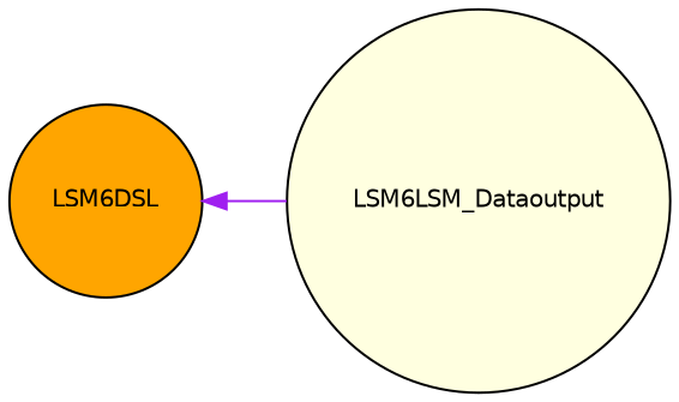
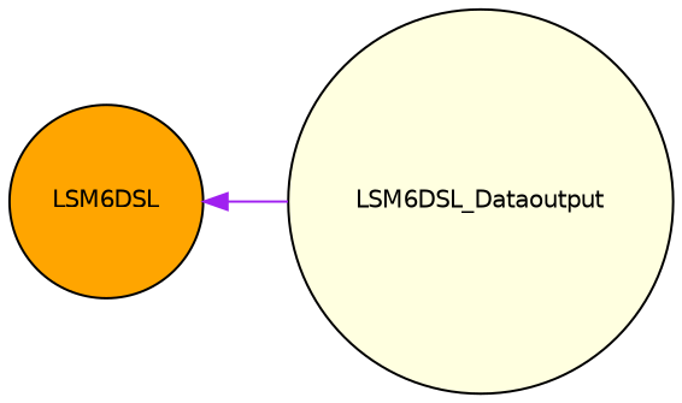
  digraph {
    rankdir=LR
    node [color=black fontname=Helvetica fontsize=10 shape=circle style=filled]
    n1 [fillcolor=orange height=0.2 label=LSM6DSL width=0.4]
-   n2 [fillcolor=lightyellow fontcolor=black height=0.2 label=LSM6LSM_Dataoutput width=0.4]
+   n2 [fillcolor=lightyellow fontcolor=black height=0.2 label=LSM6DSL_Dataoutput width=0.4]
    n1 -> n2 [dir=back fontname=Helvetica fontsize=10 labelfontname=Helvetica labelfontsize=10 shape=plaintext style=solid color=purple]
  }
